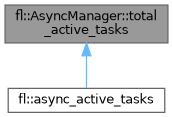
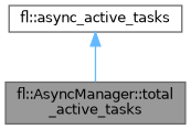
  digraph {
    rankdir=TB
    node [fontname=Helvetica fontsize=10 shape=box style=filled]
    n1 [color=gray40 fillcolor=grey60 fontcolor=black height=0.2 label="fl::AsyncManager::total\l_active_tasks" width=0.4]
    n2 [color=grey40 fillcolor=white height=0.2 label="fl::async_active_tasks" width=0.4]
-   n1 -> n2 [color=steelblue1 dir=back fontname=Helvetica fontsize=10 labelfontname=Helvetica labelfontsize=10 style=solid]
+   n2 -> n1 [color=steelblue1 dir=back fontname=Helvetica fontsize=10 labelfontname=Helvetica labelfontsize=10 style=solid]
  }
